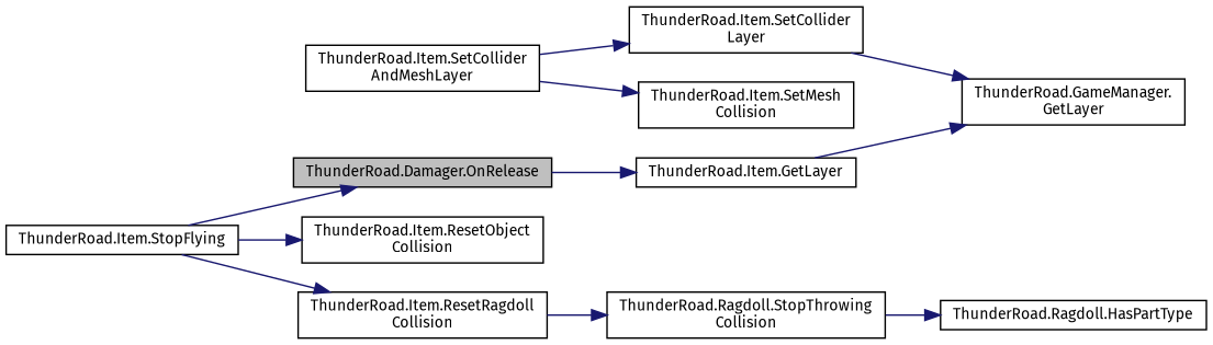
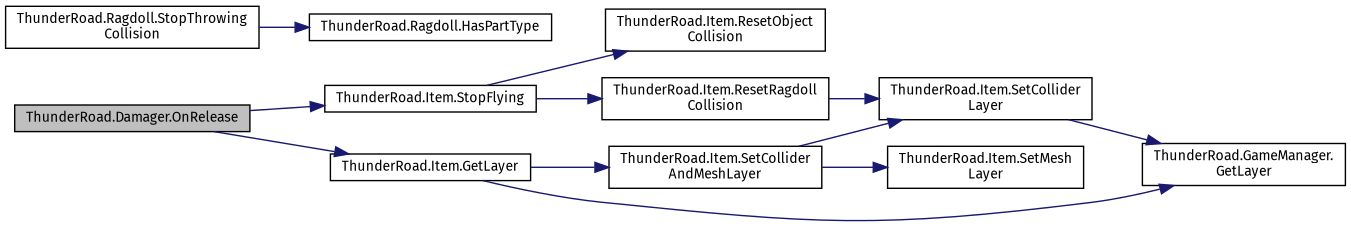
  digraph {
    fontname="Fira Sans"
    rankdir=LR
    node [color=black fillcolor=white fontname="Fira Sans" fontsize=10 shape=record style=filled]
    edge [color=midnightblue fontname="Fira Sans" fontsize=10 labelfontname=Helvetica labelfontsize=10 style=solid]
    n1 [fillcolor=grey75 fontcolor=black height=0.2 label="ThunderRoad.Damager.OnRelease" width=0.4]
    n2 [height=0.2 label="ThunderRoad.Item.StopFlying" width=0.4]
    n3 [height=0.2 label="ThunderRoad.Item.GetLayer" width=0.4]
    n4 [height=0.2 label="ThunderRoad.Item.ResetObject\lCollision" width=0.4]
    n5 [height=0.2 label="ThunderRoad.Item.ResetRagdoll\lCollision" width=0.4]
    n6 [height=0.2 label="ThunderRoad.GameManager.\lGetLayer" width=0.4]
    n7 [height=0.2 label="ThunderRoad.Item.SetCollider\lAndMeshLayer" width=0.4]
    n8 [height=0.2 label="ThunderRoad.Ragdoll.StopThrowing\lCollision" width=0.4]
    n9 [height=0.2 label="ThunderRoad.Ragdoll.HasPartType" width=0.4]
    n10 [height=0.2 label="ThunderRoad.Item.SetCollider\lLayer" width=0.4]
-   n11 [height=0.2 label="ThunderRoad.Item.SetMesh\lCollision" width=0.4]
-   n2 -> n1
+   n11 [height=0.2 label="ThunderRoad.Item.SetMesh\lLayer" width=0.4]
+   n1 -> n2
    n1 -> n3
    n2 -> n4
    n2 -> n5
    n3 -> n6
-   n5 -> n8
+   n3 -> n7
+   n5 -> n10
    n7 -> n10
    n7 -> n11
    n8 -> n9
    n10 -> n6
  }
